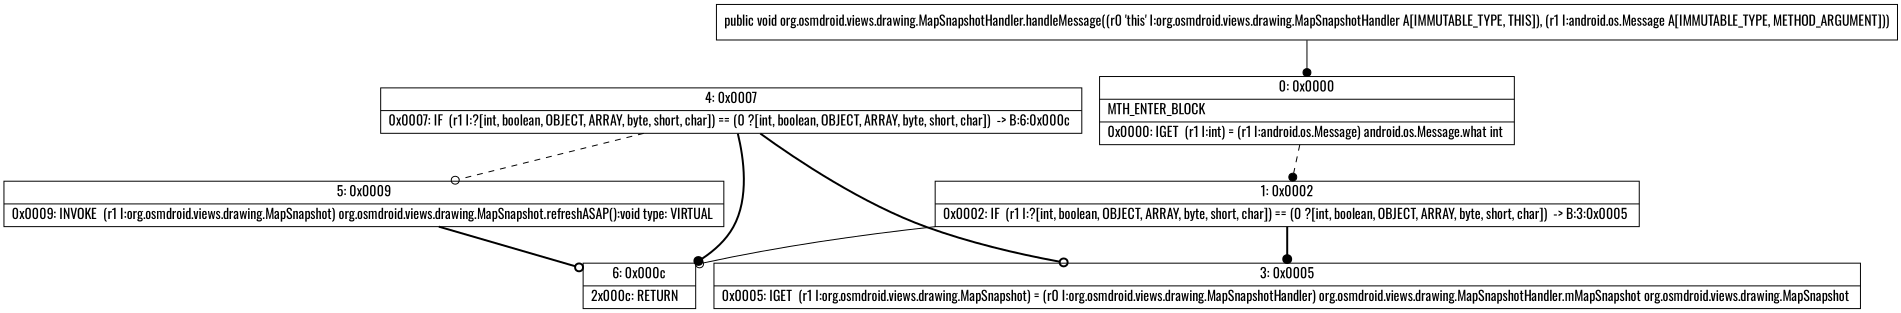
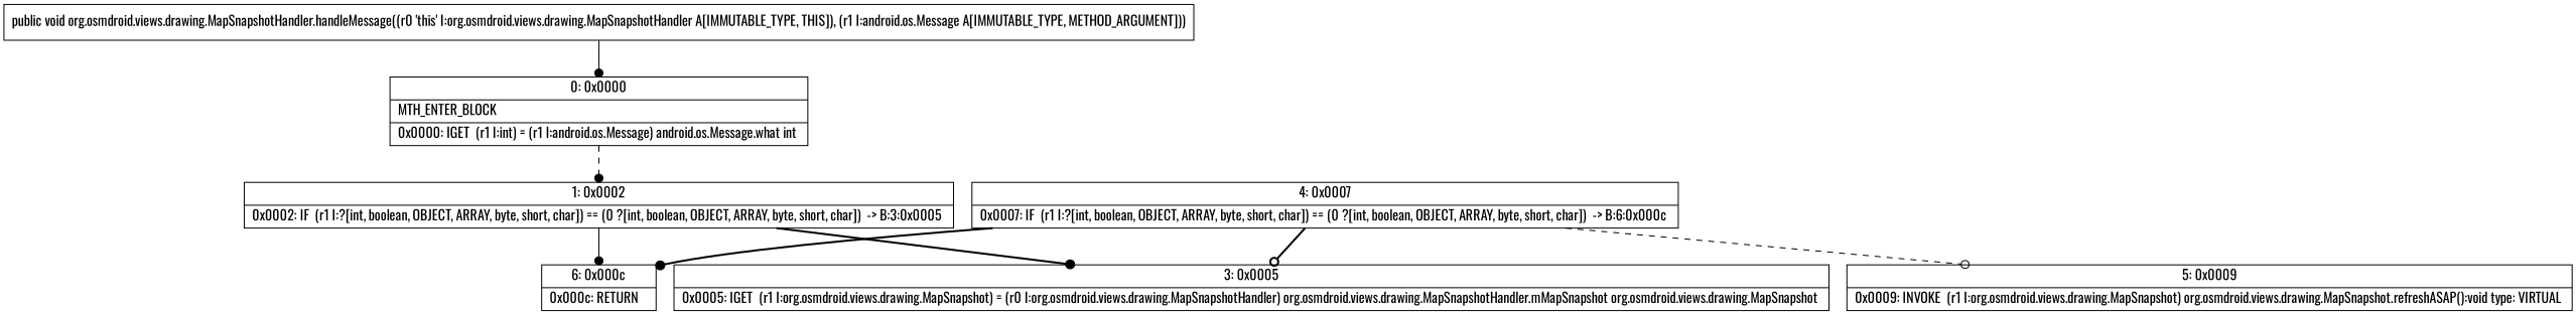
  digraph {
    fontname=Oswald
    node [fontname=Oswald shape=record]
    edge [arrowhead=dot fontname=Oswald style=bold]
    n1 [label="{0\:\ 0x0000|MTH_ENTER_BLOCK\l|0x0000: IGET  (r1 I:int) = (r1 I:android.os.Message) android.os.Message.what int \l}"]
    n2 [label="{1\:\ 0x0002|0x0002: IF  (r1 I:?[int, boolean, OBJECT, ARRAY, byte, short, char]) == (0 ?[int, boolean, OBJECT, ARRAY, byte, short, char])  \-\> B:3:0x0005 \l}"]
    n3 [label="{3\:\ 0x0005|0x0005: IGET  (r1 I:org.osmdroid.views.drawing.MapSnapshot) = (r0 I:org.osmdroid.views.drawing.MapSnapshotHandler) org.osmdroid.views.drawing.MapSnapshotHandler.mMapSnapshot org.osmdroid.views.drawing.MapSnapshot \l}"]
-   n4 [label="{6\:\ 0x000c|2x000c: RETURN   \l}"]
+   n4 [label="{6\:\ 0x000c|0x000c: RETURN   \l}"]
    n5 [label="{4\:\ 0x0007|0x0007: IF  (r1 I:?[int, boolean, OBJECT, ARRAY, byte, short, char]) == (0 ?[int, boolean, OBJECT, ARRAY, byte, short, char])  \-\> B:6:0x000c \l}"]
    n6 [label="{5\:\ 0x0009|0x0009: INVOKE  (r1 I:org.osmdroid.views.drawing.MapSnapshot) org.osmdroid.views.drawing.MapSnapshot.refreshASAP():void type: VIRTUAL \l}"]
    n7 [label="{public void org.osmdroid.views.drawing.MapSnapshotHandler.handleMessage((r0 'this' I:org.osmdroid.views.drawing.MapSnapshotHandler A[IMMUTABLE_TYPE, THIS]), (r1 I:android.os.Message A[IMMUTABLE_TYPE, METHOD_ARGUMENT])) }"]
    n1 -> n2 [style=dashed]
    n2 -> n3
-   n2 -> n4 [arrowhead=odot style=solid]
+   n2 -> n4 [style=solid]
    n5 -> n3 [arrowhead=odot]
    n5 -> n4
    n5 -> n6 [arrowhead=odot style=dashed]
-   n6 -> n4 [arrowhead=odot]
    n7 -> n1 [style=solid]
  }
